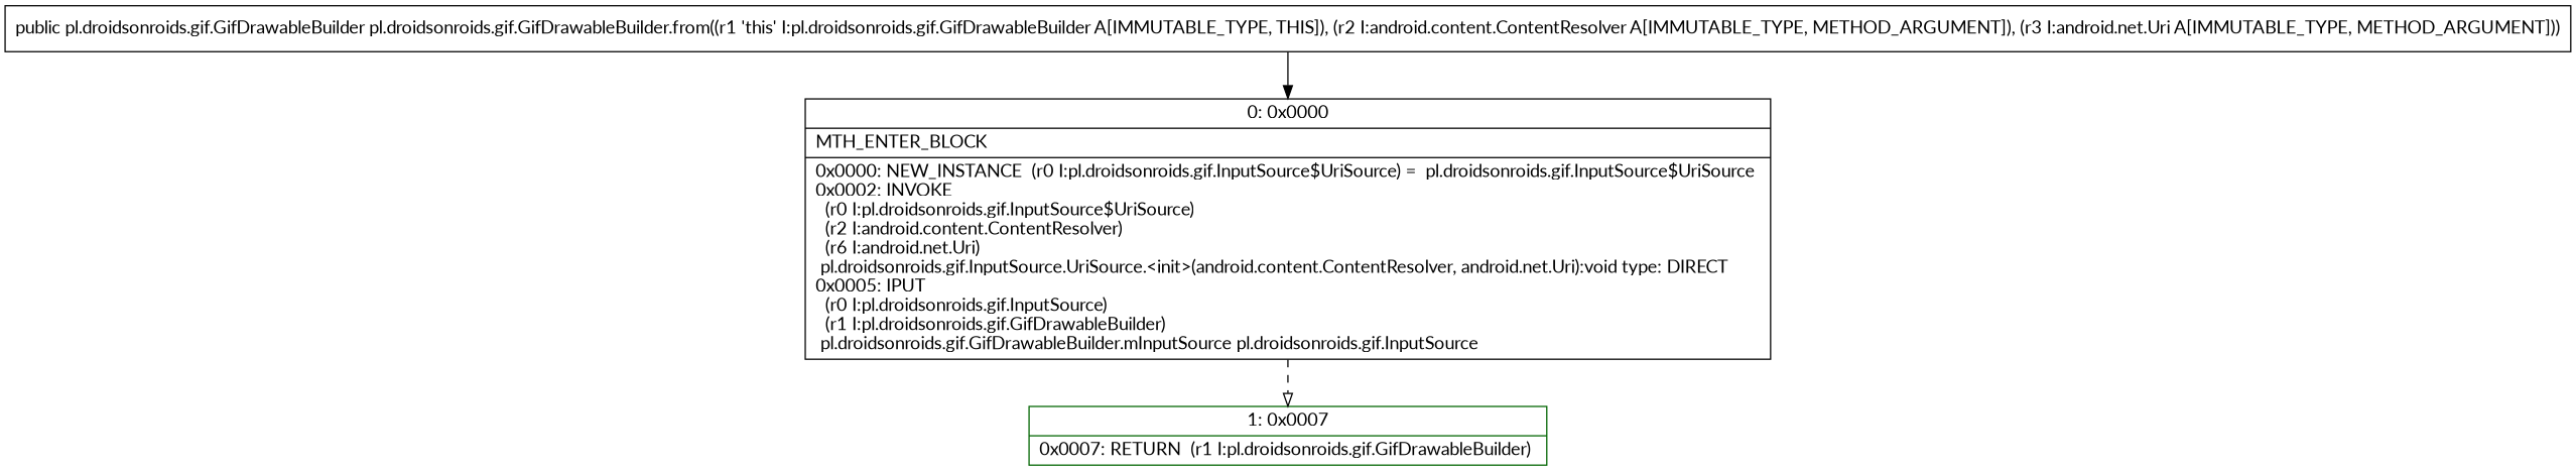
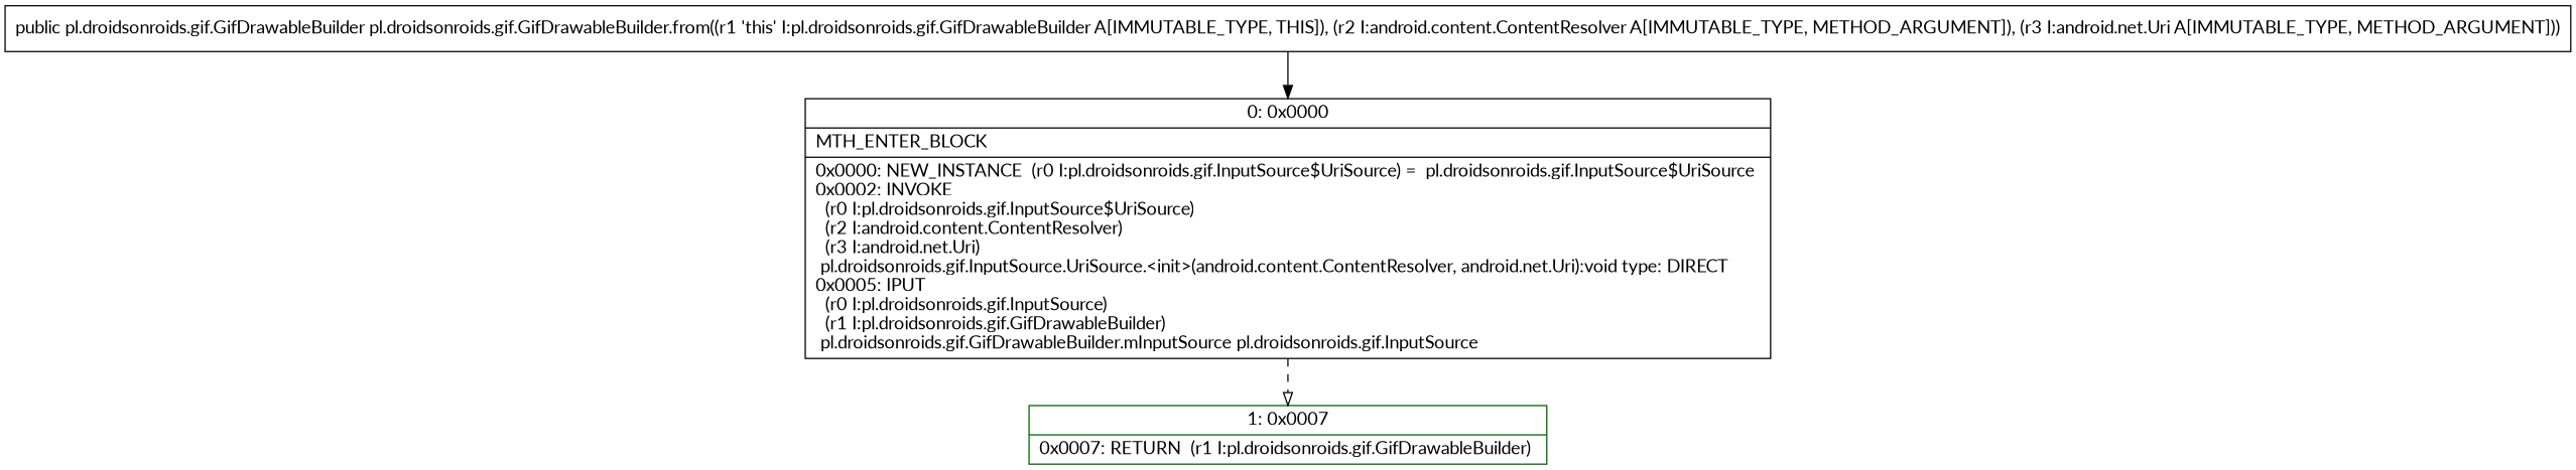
  digraph {
    fontname=Lato
    node [shape=record color=black fontname=Lato]
    edge [fontname=Lato]
-   n1 [label="{0\:\ 0x0000|MTH_ENTER_BLOCK\l|0x0000: NEW_INSTANCE  (r0 I:pl.droidsonroids.gif.InputSource$UriSource) =  pl.droidsonroids.gif.InputSource$UriSource \l0x0002: INVOKE  \l  (r0 I:pl.droidsonroids.gif.InputSource$UriSource)\l  (r2 I:android.content.ContentResolver)\l  (r6 I:android.net.Uri)\l pl.droidsonroids.gif.InputSource.UriSource.\<init\>(android.content.ContentResolver, android.net.Uri):void type: DIRECT \l0x0005: IPUT  \l  (r0 I:pl.droidsonroids.gif.InputSource)\l  (r1 I:pl.droidsonroids.gif.GifDrawableBuilder)\l pl.droidsonroids.gif.GifDrawableBuilder.mInputSource pl.droidsonroids.gif.InputSource \l}"]
+   n1 [label="{0\:\ 0x0000|MTH_ENTER_BLOCK\l|0x0000: NEW_INSTANCE  (r0 I:pl.droidsonroids.gif.InputSource$UriSource) =  pl.droidsonroids.gif.InputSource$UriSource \l0x0002: INVOKE  \l  (r0 I:pl.droidsonroids.gif.InputSource$UriSource)\l  (r2 I:android.content.ContentResolver)\l  (r3 I:android.net.Uri)\l pl.droidsonroids.gif.InputSource.UriSource.\<init\>(android.content.ContentResolver, android.net.Uri):void type: DIRECT \l0x0005: IPUT  \l  (r0 I:pl.droidsonroids.gif.InputSource)\l  (r1 I:pl.droidsonroids.gif.GifDrawableBuilder)\l pl.droidsonroids.gif.GifDrawableBuilder.mInputSource pl.droidsonroids.gif.InputSource \l}"]
    n2 [label="{1\:\ 0x0007|0x0007: RETURN  (r1 I:pl.droidsonroids.gif.GifDrawableBuilder) \l}" color=darkgreen]
    n3 [label="{public pl.droidsonroids.gif.GifDrawableBuilder pl.droidsonroids.gif.GifDrawableBuilder.from((r1 'this' I:pl.droidsonroids.gif.GifDrawableBuilder A[IMMUTABLE_TYPE, THIS]), (r2 I:android.content.ContentResolver A[IMMUTABLE_TYPE, METHOD_ARGUMENT]), (r3 I:android.net.Uri A[IMMUTABLE_TYPE, METHOD_ARGUMENT])) }"]
    n1 -> n2 [style=dashed arrowhead=onormal]
    n3 -> n1 [style=solid arrowhead=normal]
  }
